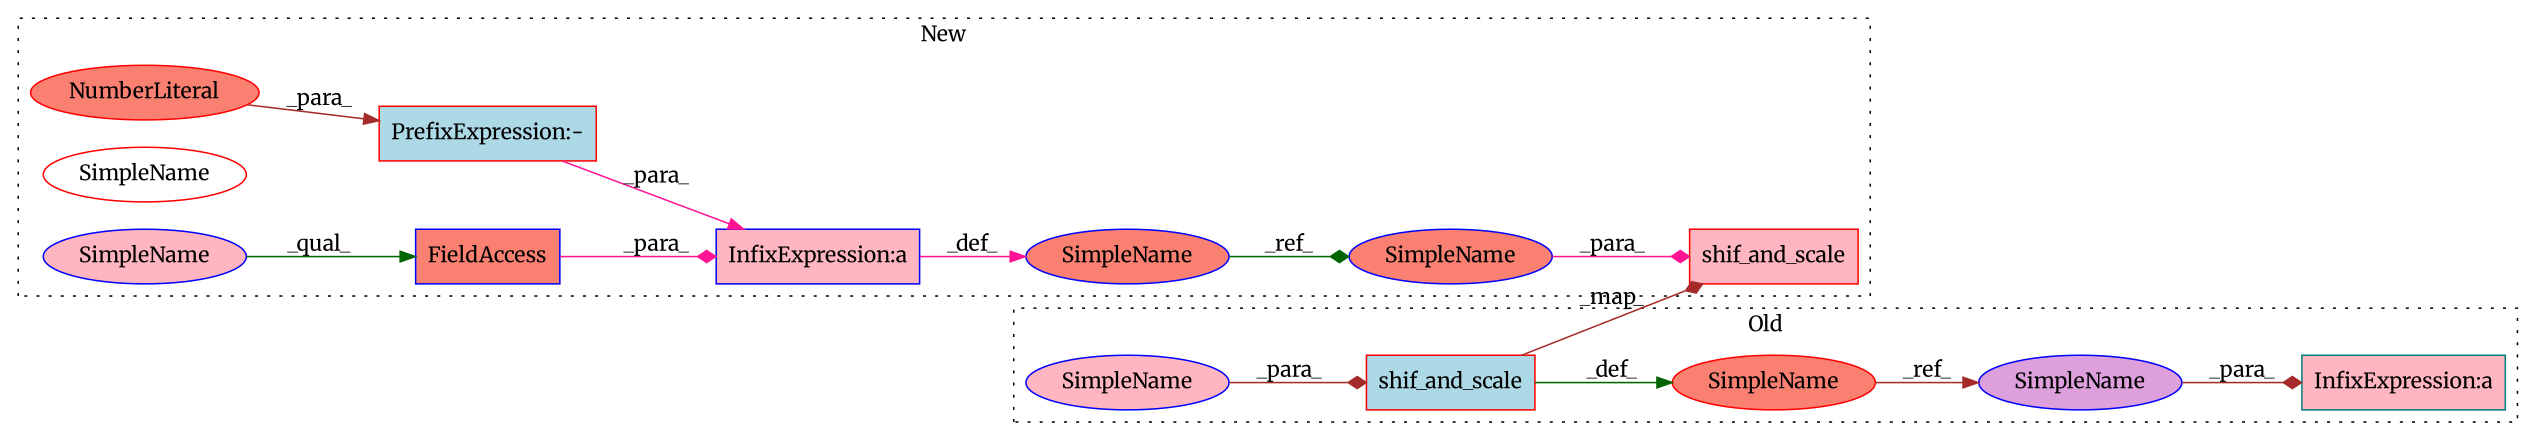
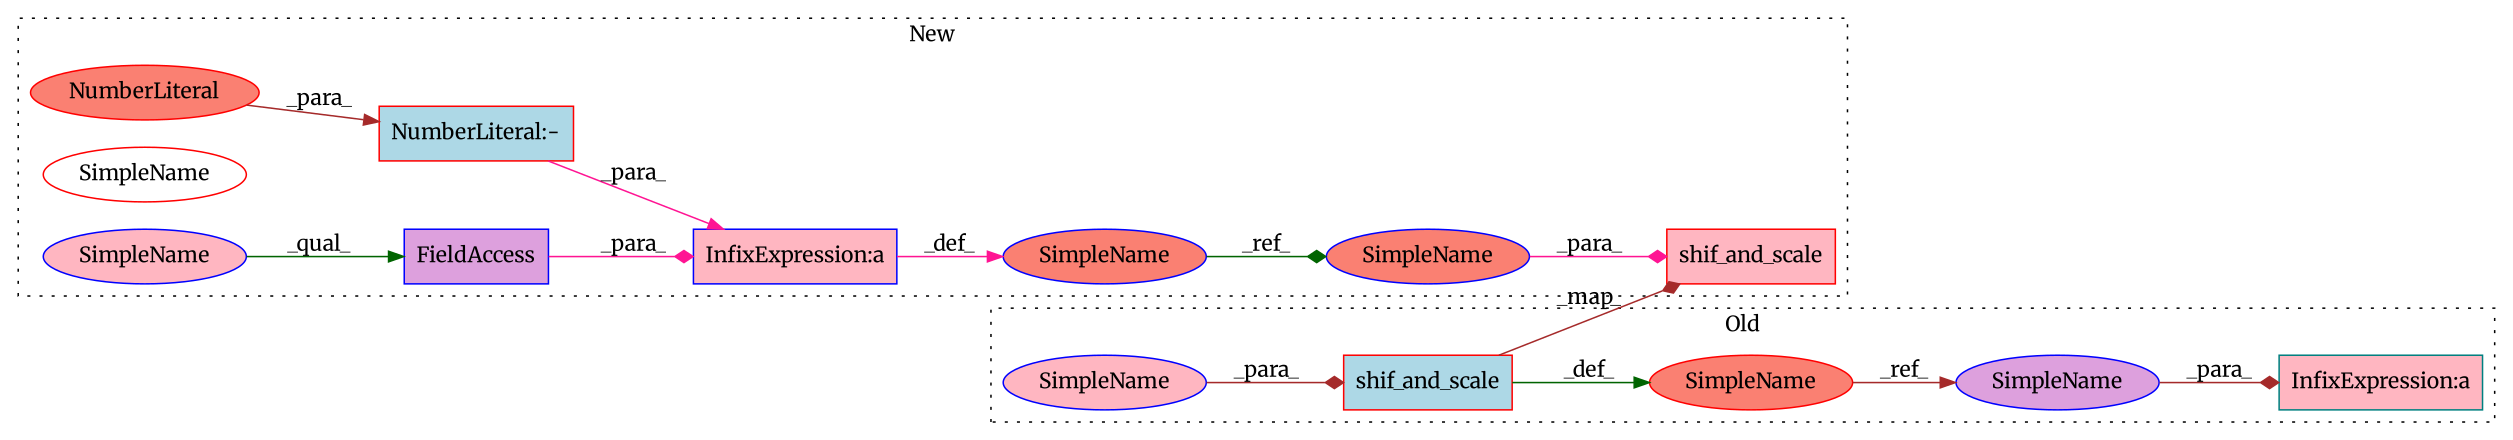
  digraph {
    fontname=Merriweather
    rankdir=LR
    node [a=42 color=blue fillcolor=lightpink fontname=Merriweather l=1 s=2957 shape=ellipse style=filled]
    edge [arrowhead=normal color=brown fontname=Merriweather]
    n1 [a=32 color=red fillcolor=lightblue l="15,1" label=shif_and_scale s="3070,3098" shape=box]
    n2 [color=red fillcolor=salmon label=SimpleName s=3406]
    n3 [a=27 color=teal l=3 label="InfixExpression:a" s=3442 shape=box]
    n4 [label=SimpleName s=3085]
    n5 [fillcolor=plum label=SimpleName s=3441]
    n6 [a=32 color=red l="15,1" label=shif_and_scale s="3318,3351" shape=box]
    n7 [fillcolor=salmon l=6 label=SimpleName s=3274]
-   n8 [a=38 color=red fillcolor=lightblue label="PrefixExpression:-" s=2951 shape=box]
+   n8 [a=38 color=red fillcolor=lightblue label="NumberLiteral:-" s=2951 shape=box]
    n9 [a=34 color=red fillcolor=salmon label=NumberLiteral s=2952]
    n10 [a=27 l=3 label="InfixExpression:a" s=2954 shape=box]
-   n11 [a=22 fillcolor=salmon l=11 label=FieldAccess shape=box]
+   n11 [a=22 fillcolor=plum l=11 label=FieldAccess shape=box]
    n12 [color=red fillcolor=white l=4 label=SimpleName]
    n13 [fillcolor=salmon l=6 label=SimpleName s=3333]
    n14 [l=4 label=SimpleName]
    subgraph cluster_1 {
      label=Old
      style=dotted
      n1
      n2
      n3
      n4
      n5
    }
    subgraph cluster_2 {
      label=New
      style=dotted
      n6
      n7
      n8
      n9
      n10
      n11
      n12
      n13
      n14
    }
    n1 -> n2 [color=darkgreen label=_def_]
    n1 -> n6 [arrowhead=diamond label=_map_]
    n2 -> n5 [label=_ref_]
    n4 -> n1 [arrowhead=diamond label=_para_]
    n5 -> n3 [arrowhead=diamond label=_para_]
    n7 -> n13 [arrowhead=diamond color=darkgreen label=_ref_]
    n8 -> n10 [color=deeppink label=_para_]
    n9 -> n8 [label=_para_]
    n10 -> n7 [color=deeppink label=_def_]
    n11 -> n10 [arrowhead=diamond color=deeppink label=_para_]
    n13 -> n6 [arrowhead=diamond color=deeppink label=_para_]
    n14 -> n11 [color=darkgreen label=_qual_]
  }
